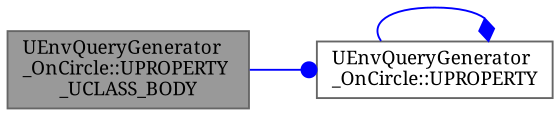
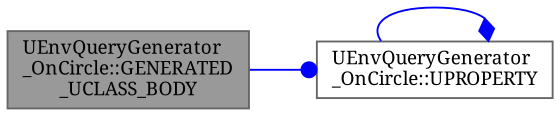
  digraph {
    rankdir=LR
    fontname="Noto Serif"
    node [fontname="Noto Serif" fontsize=10 shape=box style=filled]
    edge [color=blue fontname="Noto Serif" fontsize=10 labelfontname=Helvetica labelfontsize=10 style=solid]
-   n1 [color=gray40 fillcolor=grey60 fontcolor=black height=0.2 label="UEnvQueryGenerator\l_OnCircle::UPROPERTY\l_UCLASS_BODY" width=0.4]
+   n1 [color=gray40 fillcolor=grey60 fontcolor=black height=0.2 label="UEnvQueryGenerator\l_OnCircle::GENERATED\l_UCLASS_BODY" width=0.4]
    n2 [color=grey40 fillcolor=white height=0.2 label="UEnvQueryGenerator\l_OnCircle::UPROPERTY" width=0.4]
    n1 -> n2 [arrowhead=dot]
    n2 -> n2 [arrowhead=diamond]
  }
